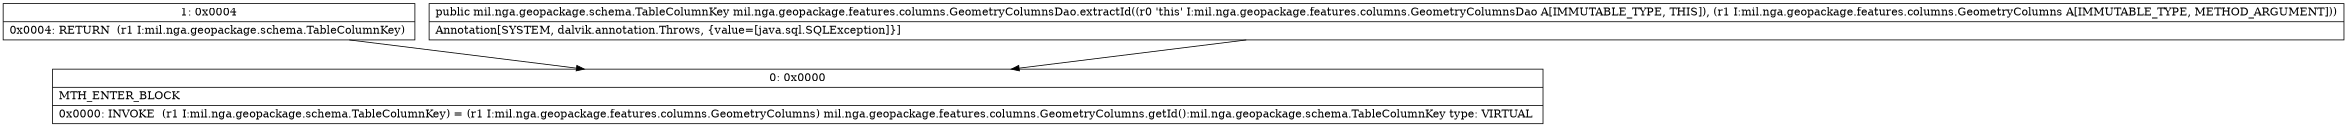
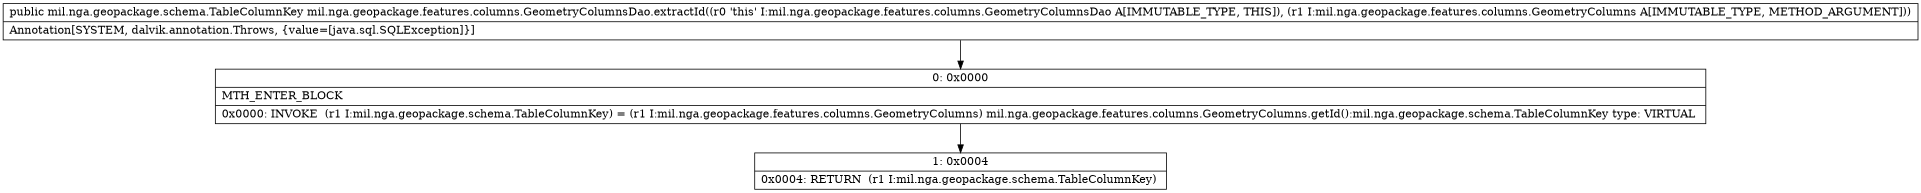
  digraph {
    node [shape=record]
    n1 [label="{0\:\ 0x0000|MTH_ENTER_BLOCK\l|0x0000: INVOKE  (r1 I:mil.nga.geopackage.schema.TableColumnKey) = (r1 I:mil.nga.geopackage.features.columns.GeometryColumns) mil.nga.geopackage.features.columns.GeometryColumns.getId():mil.nga.geopackage.schema.TableColumnKey type: VIRTUAL \l}"]
    n2 [label="{1\:\ 0x0004|0x0004: RETURN  (r1 I:mil.nga.geopackage.schema.TableColumnKey) \l}"]
    n3 [label="{public mil.nga.geopackage.schema.TableColumnKey mil.nga.geopackage.features.columns.GeometryColumnsDao.extractId((r0 'this' I:mil.nga.geopackage.features.columns.GeometryColumnsDao A[IMMUTABLE_TYPE, THIS]), (r1 I:mil.nga.geopackage.features.columns.GeometryColumns A[IMMUTABLE_TYPE, METHOD_ARGUMENT]))  | Annotation[SYSTEM, dalvik.annotation.Throws, \{value=[java.sql.SQLException]\}]\l}"]
-   n2 -> n1
+   n1 -> n2
    n3 -> n1
  }
